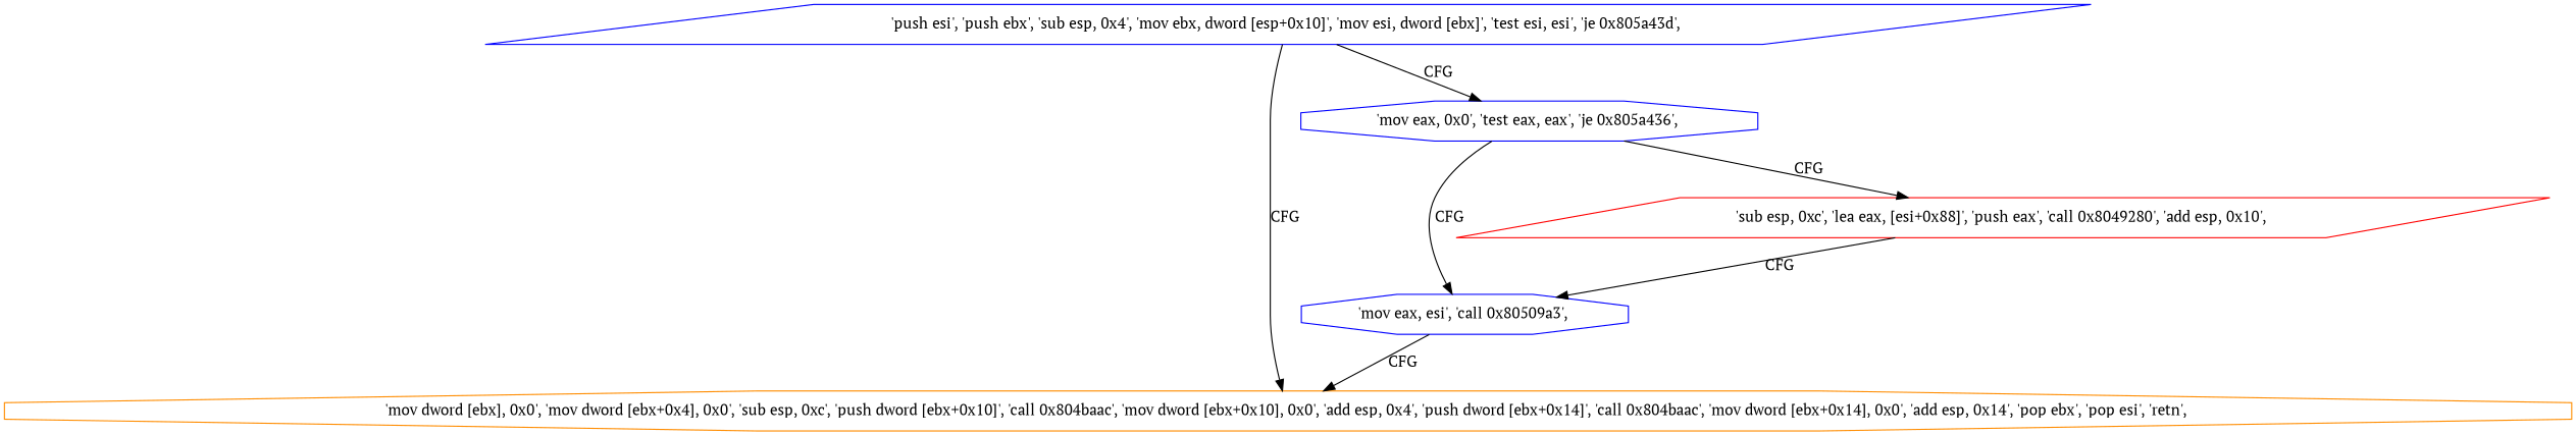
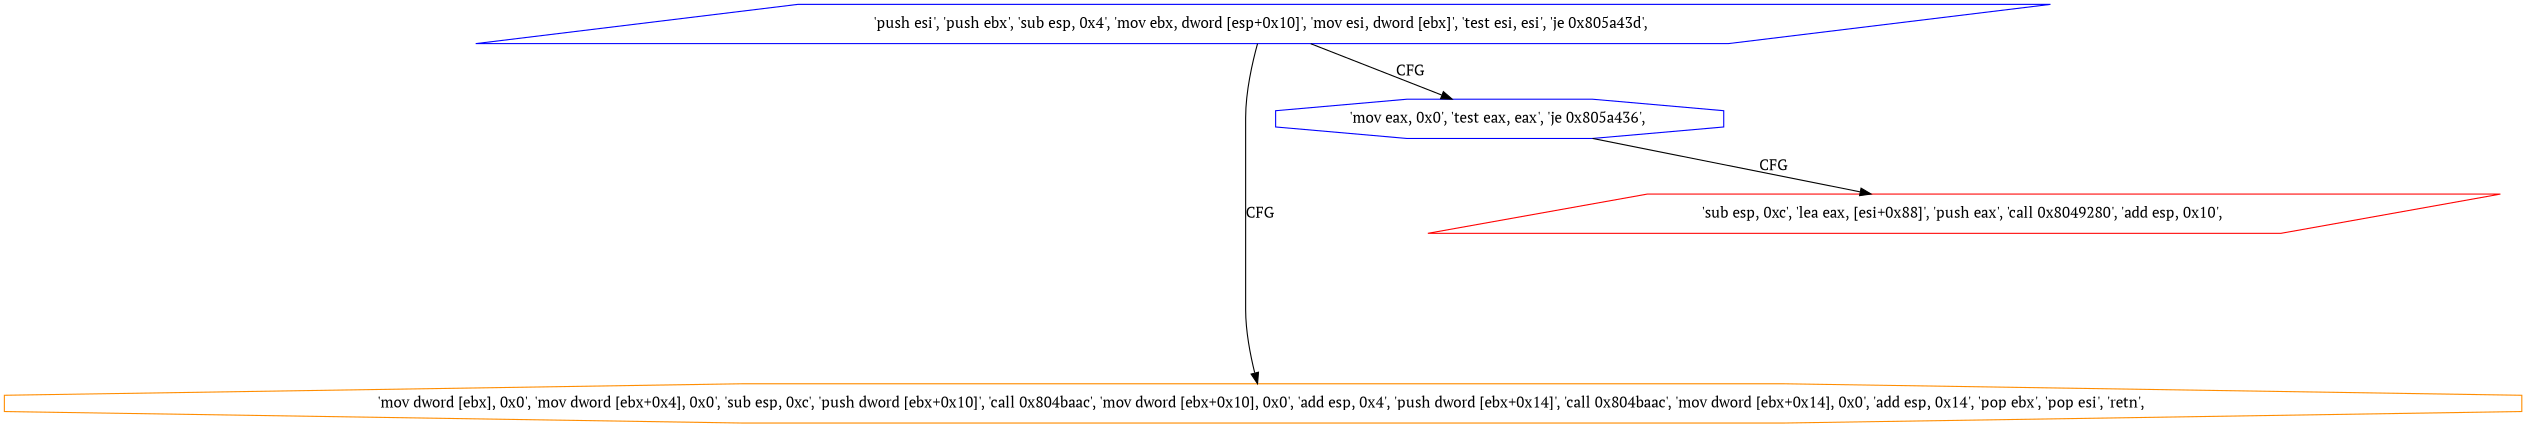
  digraph {
    fontname="PT Serif"
    node [color=blue shape=octagon fontname="PT Serif"]
    edge [fontname="PT Serif"]
    n1 [label="'push esi', 'push ebx', 'sub esp, 0x4', 'mov ebx, dword [esp+0x10]', 'mov esi, dword [ebx]', 'test esi, esi', 'je 0x805a43d', " shape=parallelogram]
    n2 [label="'mov dword [ebx], 0x0', 'mov dword [ebx+0x4], 0x0', 'sub esp, 0xc', 'push dword [ebx+0x10]', 'call 0x804baac', 'mov dword [ebx+0x10], 0x0', 'add esp, 0x4', 'push dword [ebx+0x14]', 'call 0x804baac', 'mov dword [ebx+0x14], 0x0', 'add esp, 0x14', 'pop ebx', 'pop esi', 'retn', " color=darkorange]
    n3 [label="'mov eax, 0x0', 'test eax, eax', 'je 0x805a436', "]
-   n4 [label="'mov eax, esi', 'call 0x80509a3', "]
    n5 [label="'sub esp, 0xc', 'lea eax, [esi+0x88]', 'push eax', 'call 0x8049280', 'add esp, 0x10', " color=red shape=parallelogram]
    n1 -> n2 [label=CFG]
    n1 -> n3 [label=CFG]
-   n3 -> n4 [label=CFG]
    n3 -> n5 [label=CFG]
-   n4 -> n2 [label=CFG]
-   n5 -> n4 [label=CFG]
  }
